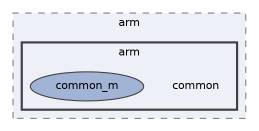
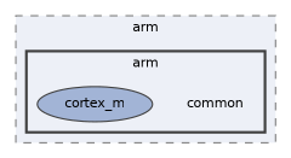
  digraph {
    compound=true
    node [fontname=Helvetica fontsize=10]
    n1 [height=0.2 label=common shape=plaintext width=0.4]
-   n2 [color=grey25 fillcolor="#a2b4d6" height=0.2 label=common_m shape=ellipse style=filled width=0.4]
+   n2 [color=grey25 fillcolor="#a2b4d6" height=0.2 label=cortex_m shape=ellipse style=filled width=0.4]
    subgraph cluster_1 {
      bgcolor="#edf0f7"
      fontname=Helvetica
      fontsize=10
      label=arm
      pencolor=grey50
      style="filled,dashed"
      subgraph cluster_2 {
        bgcolor="#edf0f7"
        fontname=Helvetica
        fontsize=10
        pencolor=grey25
        style="filled,bold"
        n1
        n2
      }
    }
  }
